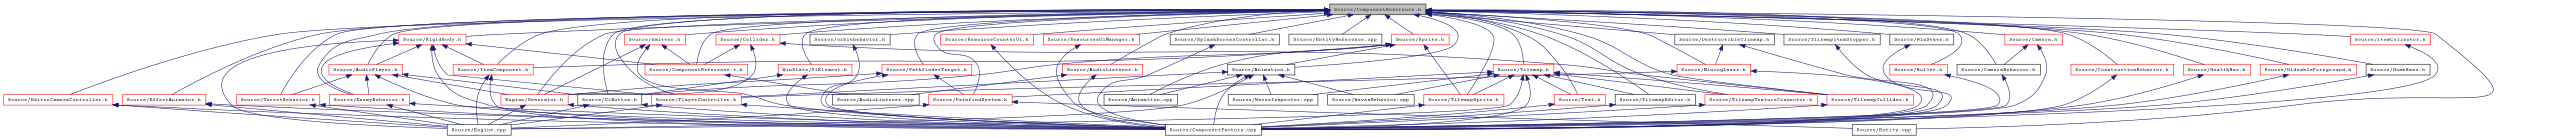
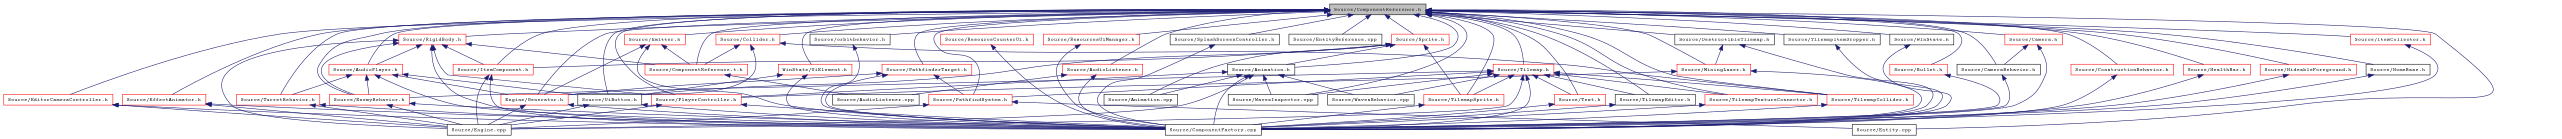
  digraph {
    fontname="Courier Prime"
    node [color=red fillcolor=white fontname="Courier Prime" fontsize=10 shape=record style=filled]
    edge [color=midnightblue dir=back fontname="Courier Prime" fontsize=10 labelfontname=Helvetica labelfontsize=10 style=solid]
    n1 [color=black fillcolor=grey75 fontcolor=black height=0.2 label="Source/ComponentReference.h" width=0.4]
    n2 [color=black height=0.2 label="Source/Animation.h" width=0.4]
    n3 [height=0.2 label="Source/PlayerController.h" width=0.4]
    n4 [height=0.2 label="Source/AudioListener.h" width=0.4]
    n5 [height=0.2 label="Source/AudioPlayer.h" width=0.4]
    n6 [height=0.2 label="Source/EnemyBehavior.h" width=0.4]
    n7 [height=0.2 label="Engine/Generator.h" width=0.4]
    n8 [height=0.2 label="Source/TurretBehavior.h" width=0.4]
    n9 [color=black height=0.2 label="Source/UiButton.h" width=0.4]
    n10 [height=0.2 label="Source/Bullet.h" width=0.4]
    n11 [height=0.2 label="Source/Camera.h" width=0.4]
    n12 [color=black height=0.2 label="Source/CameraBehavior.h" width=0.4]
    n13 [height=0.2 label="Source/Collider.h" width=0.4]
    n14 [height=0.2 label="Source/ComponentReference.t.h" width=0.4]
    n15 [height=0.2 label="Source/TilemapCollider.h" width=0.4]
    n16 [height=0.2 label="Source/ConstructionBehavior.h" width=0.4]
    n17 [color=black height=0.2 label="Source/DestructibleTilemap.h" width=0.4]
    n18 [height=0.2 label="Source/MiningLaser.h" width=0.4]
    n19 [height=0.2 label="Source/EditorCameraController.h" width=0.4]
    n20 [height=0.2 label="Source/EffectAnimator.h" width=0.4]
    n21 [height=0.2 label="Source/Emitter.h" width=0.4]
    n22 [color=black height=0.2 label="Source/Entity.cpp" width=0.4]
    n23 [color=black height=0.2 label="Source/EntityReference.cpp" width=0.4]
    n24 [height=0.2 label="Source/HealthBar.h" width=0.4]
    n25 [height=0.2 label="Source/HideableForeground.h" width=0.4]
    n26 [color=black height=0.2 label="Source/HomeBase.h" width=0.4]
    n27 [height=0.2 label="Source/ItemCollector.h" width=0.4]
    n28 [height=0.2 label="Source/ItemComponent.h" width=0.4]
    n29 [color=black height=0.2 label="Source/orbitbehavior.h" width=0.4]
    n30 [height=0.2 label="Source/PathfinderTarget.h" width=0.4]
    n31 [height=0.2 label="Source/PathfindSystem.h" width=0.4]
    n32 [height=0.2 label="Source/ResourceCounterUi.h" width=0.4]
    n33 [height=0.2 label="Source/ResourcesUiManager.h" width=0.4]
    n34 [height=0.2 label="Source/RigidBody.h" width=0.4]
    n35 [color=black height=0.2 label="Source/SplashScreenController.h" width=0.4]
    n36 [height=0.2 label="Source/Sprite.h" width=0.4]
    n37 [height=0.2 label="Source/TilemapSprite.h" width=0.4]
    n38 [height=0.2 label="Source/Text.h" width=0.4]
    n39 [height=0.2 label="Source/Tilemap.h" width=0.4]
    n40 [color=black height=0.2 label="Source/TilemapEditor.h" width=0.4]
    n41 [height=0.2 label="Source/TilemapTextureConnector.h" width=0.4]
    n42 [color=black height=0.2 label="Source/TilemapItemDropper.h" width=0.4]
    n43 [height=0.2 label="WinState/UiElement.h" width=0.4]
    n44 [color=black height=0.2 label="Source/WinState.h" width=0.4]
    n45 [color=black height=0.2 label="Source/Animation.cpp" width=0.4]
    n46 [color=black height=0.2 label="Source/ComponentFactory.cpp" width=0.4]
    n47 [color=black height=0.2 label="Source/Engine.cpp" width=0.4]
    n48 [color=black height=0.2 label="Source/WavesBehavior.cpp" width=0.4]
    n49 [color=black height=0.2 label="Source/WavesInspector.cpp" width=0.4]
    n50 [color=black height=0.2 label="Source/AudioListener.cpp" width=0.4]
    n1 -> n2
    n1 -> n3
    n1 -> n4
    n1 -> n5
    n1 -> n6
    n1 -> n7
    n1 -> n8
    n1 -> n9
    n1 -> n10
    n1 -> n11
    n1 -> n12
    n1 -> n13
    n1 -> n14
    n1 -> n15
    n1 -> n16
    n1 -> n17
    n1 -> n18
    n1 -> n19
    n1 -> n20
    n1 -> n21
    n1 -> n22
    n1 -> n23
    n1 -> n24
    n1 -> n25
    n1 -> n26
    n1 -> n27
    n1 -> n28
    n1 -> n29
    n1 -> n30
    n1 -> n31
-   n1 -> n32
+   n1 -> n49
    n1 -> n33
    n1 -> n34
    n1 -> n35
    n1 -> n36
    n1 -> n37
    n1 -> n38
    n1 -> n39
    n1 -> n40
    n1 -> n41
    n1 -> n42
    n1 -> n43
    n1 -> n44
    n2 -> n3
    n2 -> n45
    n2 -> n46
    n2 -> n47
    n2 -> n48
    n2 -> n49
    n3 -> n46
    n3 -> n47
    n4 -> n46
    n4 -> n50
    n5 -> n6
    n5 -> n7
    n5 -> n8
    n5 -> n9
    n5 -> n46
    n6 -> n46
    n6 -> n47
    n7 -> n46
    n7 -> n47
    n8 -> n46
    n8 -> n47
    n9 -> n46
    n9 -> n47
    n10 -> n46
    n11 -> n12
    n11 -> n46
    n12 -> n46
    n13 -> n7
    n13 -> n14
    n13 -> n15
    n14 -> n50
    n15 -> n46
    n16 -> n46
    n17 -> n18
    n17 -> n46
    n18 -> n3
    n18 -> n46
    n19 -> n46
    n19 -> n47
    n20 -> n46
    n20 -> n47
    n21 -> n7
    n21 -> n14
    n21 -> n46
    n24 -> n46
    n25 -> n46
    n26 -> n46
    n27 -> n46
    n28 -> n46
    n28 -> n47
    n29 -> n46
    n30 -> n7
    n30 -> n31
    n30 -> n46
    n31 -> n22
    n31 -> n47
    n32 -> n46
    n33 -> n46
    n34 -> n3
    n34 -> n5
    n34 -> n6
    n34 -> n14
    n34 -> n28
    n34 -> n46
    n34 -> n47
    n35 -> n46
    n36 -> n2
    n36 -> n9
    n36 -> n28
    n36 -> n37
    n36 -> n45
    n37 -> n46
    n38 -> n46
+   n39 -> n6
    n39 -> n15
    n39 -> n31
    n39 -> n37
    n39 -> n38
    n39 -> n40
    n39 -> n41
    n39 -> n46
    n39 -> n47
    n39 -> n48
    n39 -> n49
    n40 -> n46
    n41 -> n46
    n42 -> n46
    n43 -> n9
    n43 -> n46
    n44 -> n46
  }
